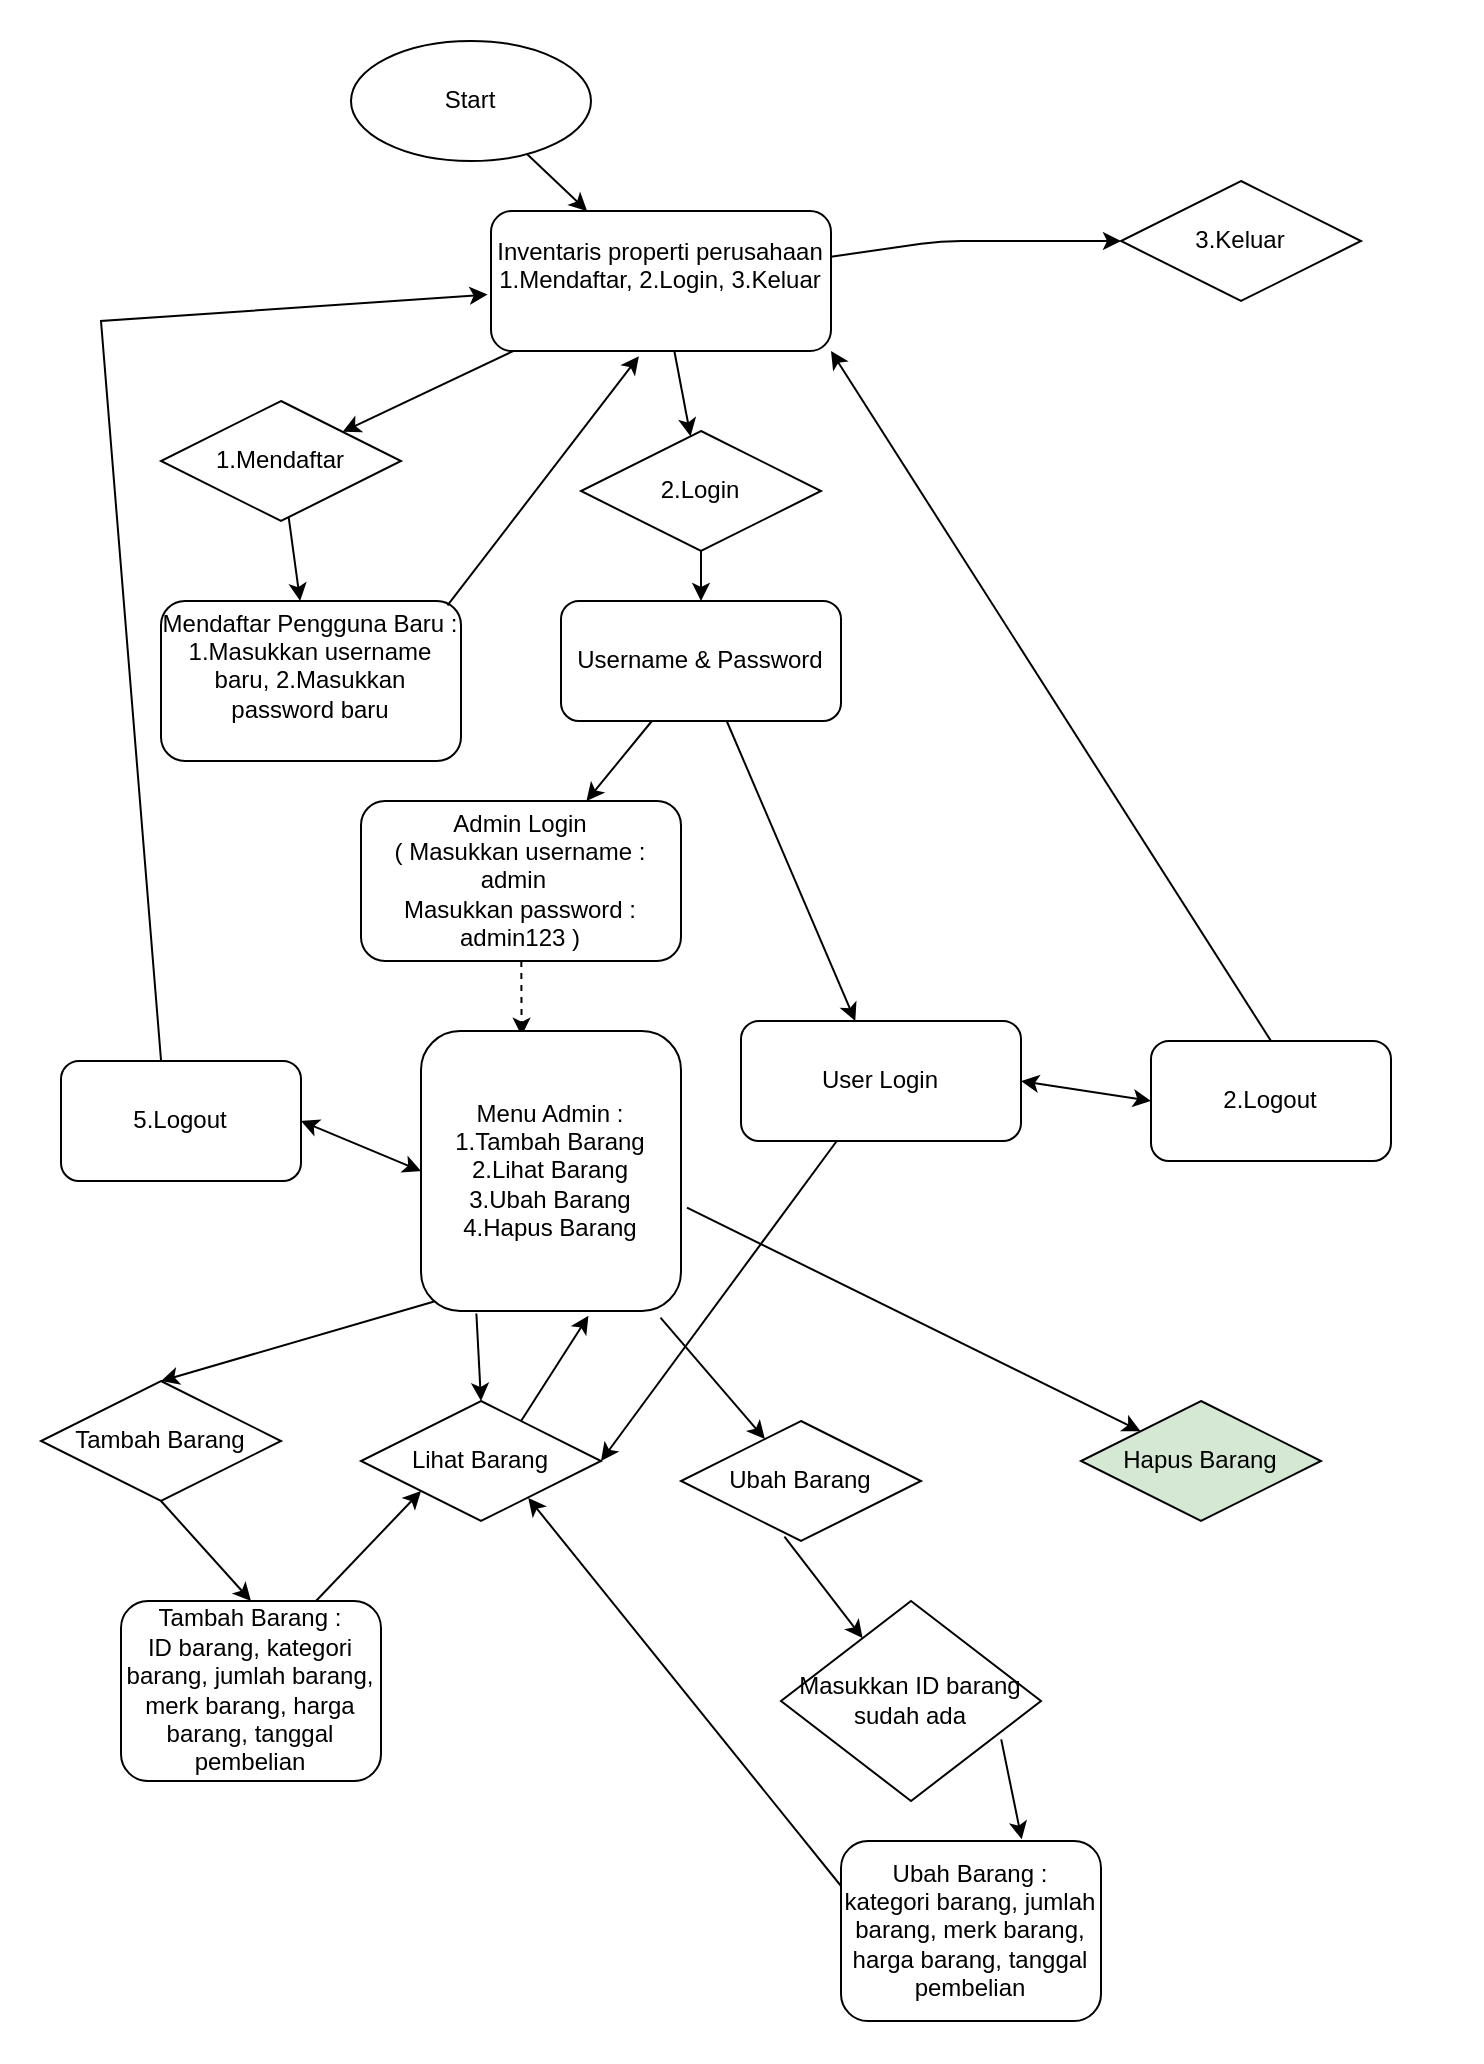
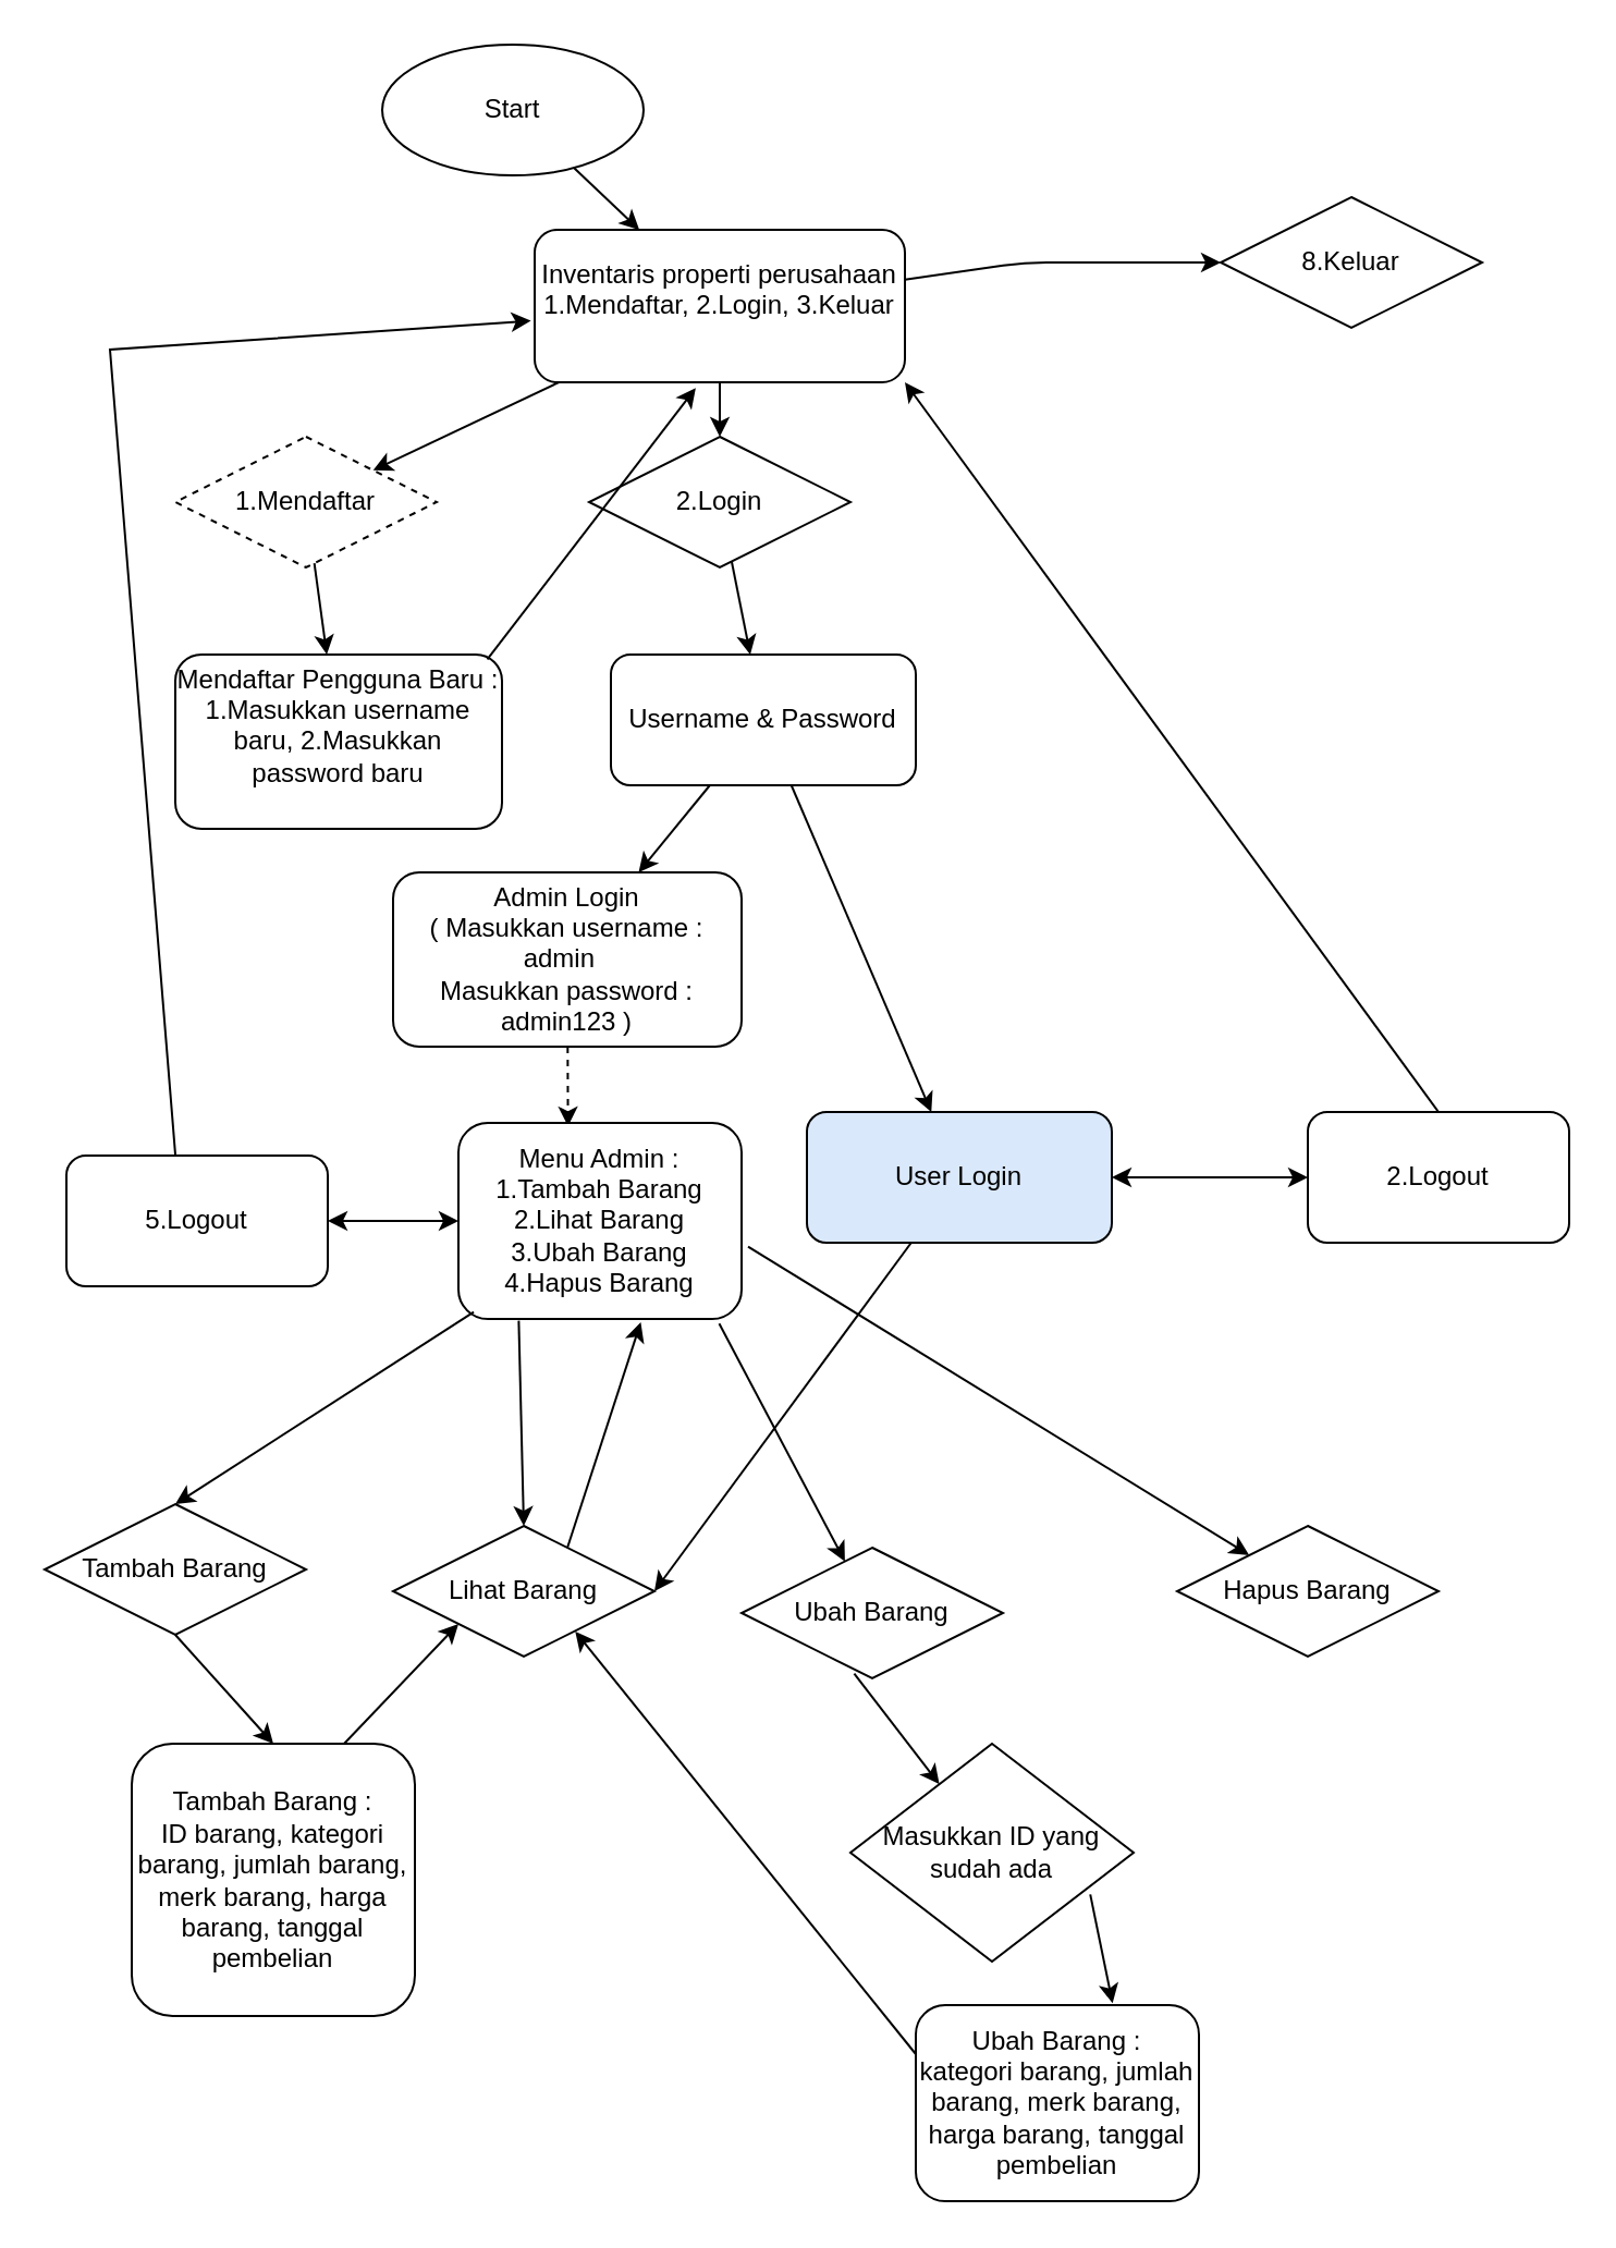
  <mxCell id="0" />
  <mxCell id="1" parent="0" />
  <mxCell id="2" value="Start" style="ellipse;whiteSpace=wrap;html=1;" parent="1" vertex="1"><mxGeometry x="175" y="20" width="120" height="60" as="geometry" /></mxCell>
  <mxCell id="3" value="Inventaris properti perusahaan 1.Mendaftar, 2.Login, 3.Keluar&lt;div&gt;&lt;br&gt;&lt;/div&gt;" style="rounded=1;whiteSpace=wrap;html=1;" parent="1" vertex="1"><mxGeometry x="245" y="105" width="170" height="70" as="geometry" /></mxCell>
- <mxCell id="4" value="1.Mendaftar" style="rhombus;whiteSpace=wrap;html=1;" parent="1" vertex="1"><mxGeometry x="80" y="200" width="120" height="60" as="geometry" /></mxCell>
- <mxCell id="5" value="2.Login" style="rhombus;whiteSpace=wrap;html=1;" parent="1" vertex="1"><mxGeometry x="290" y="215" width="120" height="60" as="geometry" /></mxCell>
- <mxCell id="6" value="3.Keluar" style="rhombus;whiteSpace=wrap;html=1;" parent="1" vertex="1"><mxGeometry x="560" y="90" width="120" height="60" as="geometry" /></mxCell>
+ <mxCell id="4" value="1.Mendaftar" style="rhombus;whiteSpace=wrap;html=1;dashed=1;" parent="1" vertex="1"><mxGeometry x="80" y="200" width="120" height="60" as="geometry" /></mxCell>
+ <mxCell id="5" value="2.Login" style="rhombus;whiteSpace=wrap;html=1;" parent="1" vertex="1"><mxGeometry x="270" y="200" width="120" height="60" as="geometry" /></mxCell>
+ <mxCell id="6" value="8.Keluar" style="rhombus;whiteSpace=wrap;html=1;" parent="1" vertex="1"><mxGeometry x="560" y="90" width="120" height="60" as="geometry" /></mxCell>
  <mxCell id="7" value="Mendaftar Pengguna Baru : 1.Masukkan username baru, 2.Masukkan password baru&lt;div&gt;&lt;br&gt;&lt;/div&gt;" style="rounded=1;whiteSpace=wrap;html=1;" parent="1" vertex="1"><mxGeometry x="80" y="300" width="150" height="80" as="geometry" /></mxCell>
  <mxCell id="8" value="Username &amp; Password" style="rounded=1;whiteSpace=wrap;html=1;" parent="1" vertex="1"><mxGeometry x="280" y="300" width="140" height="60" as="geometry" /></mxCell>
  <mxCell id="9" value="Admin Login&lt;div&gt;( Masukkan username : admin&amp;nbsp;&amp;nbsp;&lt;/div&gt;&lt;div&gt;Masukkan password : admin123 )&lt;/div&gt;" style="rounded=1;whiteSpace=wrap;html=1;" parent="1" vertex="1"><mxGeometry x="180" y="400" width="160" height="80" as="geometry" /></mxCell>
- <mxCell id="10" value="User Login" style="rounded=1;whiteSpace=wrap;html=1;" parent="1" vertex="1"><mxGeometry x="370" y="510" width="140" height="60" as="geometry" /></mxCell>
+ <mxCell id="10" value="User Login" style="rounded=1;whiteSpace=wrap;html=1;fillColor=#dae8fc;" parent="1" vertex="1"><mxGeometry x="370" y="510" width="140" height="60" as="geometry" /></mxCell>
  <mxCell id="11" parent="1" source="2" target="3" edge="1"><mxGeometry relative="1" as="geometry" /></mxCell>
  <mxCell id="12" parent="1" source="3" target="4" edge="1"><mxGeometry relative="1" as="geometry" /></mxCell>
  <mxCell id="13" parent="1" source="3" target="5" edge="1"><mxGeometry relative="1" as="geometry" /></mxCell>
  <mxCell id="14" parent="1" source="3" target="6" edge="1"><mxGeometry relative="1" as="geometry"><Array as="points"><mxPoint x="470" y="120" /></Array></mxGeometry></mxCell>
  <mxCell id="15" parent="1" source="4" target="7" edge="1"><mxGeometry relative="1" as="geometry" /></mxCell>
  <mxCell id="16" parent="1" source="5" target="8" edge="1"><mxGeometry relative="1" as="geometry" /></mxCell>
  <mxCell id="17" parent="1" source="8" target="9" edge="1"><mxGeometry relative="1" as="geometry" /></mxCell>
  <mxCell id="18" parent="1" source="8" target="10" edge="1"><mxGeometry relative="1" as="geometry" /></mxCell>
  <mxCell id="19" style="entryX=0.387;entryY=0.017;entryDx=0;entryDy=0;entryPerimeter=0;dashed=1;" parent="1" source="9" target="22" edge="1"><mxGeometry relative="1" as="geometry"><mxPoint x="255" y="500" as="targetPoint" /></mxGeometry></mxCell>
  <mxCell id="20" style="entryX=1;entryY=0.5;entryDx=0;entryDy=0;" parent="1" source="10" target="31" edge="1"><mxGeometry relative="1" as="geometry"><mxPoint x="310" y="710" as="targetPoint" /></mxGeometry></mxCell>
  <mxCell id="21" value="" style="endArrow=classic;html=1;rounded=0;entryX=0.435;entryY=1.037;entryDx=0;entryDy=0;entryPerimeter=0;exitX=0.955;exitY=0.028;exitDx=0;exitDy=0;exitPerimeter=0;" parent="1" source="7" target="3" edge="1"><mxGeometry width="50" height="50" relative="1" as="geometry"><mxPoint x="220" y="310" as="sourcePoint" /><mxPoint x="270" y="250" as="targetPoint" /></mxGeometry></mxCell>
- <mxCell id="22" value="Menu Admin :&lt;div&gt;1.Tambah Barang&lt;/div&gt;&lt;div&gt;2.Lihat Barang&lt;/div&gt;&lt;div&gt;3.Ubah Barang&lt;/div&gt;&lt;div&gt;4.Hapus Barang&lt;/div&gt;" style="rounded=1;whiteSpace=wrap;html=1;" parent="1" vertex="1"><mxGeometry x="210" y="515" width="130" height="140" as="geometry" /></mxCell>
+ <mxCell id="22" value="Menu Admin :&lt;div&gt;1.Tambah Barang&lt;/div&gt;&lt;div&gt;2.Lihat Barang&lt;/div&gt;&lt;div&gt;3.Ubah Barang&lt;/div&gt;&lt;div&gt;4.Hapus Barang&lt;/div&gt;" style="rounded=1;whiteSpace=wrap;html=1;" parent="1" vertex="1"><mxGeometry x="210" y="515" width="130" height="90" as="geometry" /></mxCell>
  <mxCell id="23" value="5.Logout" style="rounded=1;whiteSpace=wrap;html=1;" parent="1" vertex="1"><mxGeometry x="30" y="530" width="120" height="60" as="geometry" /></mxCell>
- <mxCell id="24" value="2.Logout" style="rounded=1;whiteSpace=wrap;html=1;" parent="1" vertex="1"><mxGeometry x="575" y="520" width="120" height="60" as="geometry" /></mxCell>
+ <mxCell id="24" value="2.Logout" style="rounded=1;whiteSpace=wrap;html=1;" parent="1" vertex="1"><mxGeometry x="600" y="510" width="120" height="60" as="geometry" /></mxCell>
  <mxCell id="25" value="" style="endArrow=classic;startArrow=classic;html=1;rounded=0;entryX=0;entryY=0.5;entryDx=0;entryDy=0;exitX=1;exitY=0.5;exitDx=0;exitDy=0;" parent="1" target="24" edge="1"><mxGeometry width="50" height="50" relative="1" as="geometry"><mxPoint x="510" y="540" as="sourcePoint" /><mxPoint x="400" y="510" as="targetPoint" /></mxGeometry></mxCell>
  <mxCell id="26" value="" style="endArrow=classic;html=1;rounded=0;exitX=0.5;exitY=0;exitDx=0;exitDy=0;entryX=1;entryY=1;entryDx=0;entryDy=0;" parent="1" source="24" target="3" edge="1"><mxGeometry width="50" height="50" relative="1" as="geometry"><mxPoint x="350" y="300" as="sourcePoint" /><mxPoint x="330" y="150" as="targetPoint" /></mxGeometry></mxCell>
  <mxCell id="27" value="" style="endArrow=classic;html=1;rounded=0;entryX=-0.01;entryY=0.597;entryDx=0;entryDy=0;entryPerimeter=0;exitX=0.417;exitY=0;exitDx=0;exitDy=0;exitPerimeter=0;" parent="1" source="23" target="3" edge="1"><mxGeometry width="50" height="50" relative="1" as="geometry"><mxPoint x="70" y="520" as="sourcePoint" /><mxPoint x="240" y="330" as="targetPoint" /><Array as="points"><mxPoint x="50" y="160" /></Array></mxGeometry></mxCell>
  <mxCell id="28" value="" style="endArrow=classic;html=1;rounded=0;exitX=0.213;exitY=1.009;exitDx=0;exitDy=0;exitPerimeter=0;entryX=0.5;entryY=0;entryDx=0;entryDy=0;" parent="1" source="22" target="31" edge="1"><mxGeometry width="50" height="50" relative="1" as="geometry"><mxPoint x="390" y="640" as="sourcePoint" /><mxPoint x="240" y="690" as="targetPoint" /></mxGeometry></mxCell>
  <mxCell id="29" value="" style="endArrow=classic;html=1;rounded=0;exitX=0.054;exitY=0.965;exitDx=0;exitDy=0;exitPerimeter=0;entryX=0.5;entryY=0;entryDx=0;entryDy=0;" parent="1" source="22" edge="1"><mxGeometry width="50" height="50" relative="1" as="geometry"><mxPoint x="390" y="640" as="sourcePoint" /><mxPoint x="80" y="690" as="targetPoint" /></mxGeometry></mxCell>
  <mxCell id="30" value="Tambah Barang" style="rhombus;whiteSpace=wrap;html=1;" parent="1" vertex="1"><mxGeometry y="690" width="120" height="60" as="geometry" x="20" /></mxCell>
  <mxCell id="31" value="Lihat Barang" style="rhombus;whiteSpace=wrap;html=1;" parent="1" vertex="1"><mxGeometry x="180" y="700" width="120" height="60" as="geometry" /></mxCell>
  <mxCell id="32" value="Ubah Barang" style="rhombus;whiteSpace=wrap;html=1;" parent="1" vertex="1"><mxGeometry x="340" y="710" width="120" height="60" as="geometry" /></mxCell>
  <mxCell id="33" value="" style="endArrow=classic;html=1;rounded=0;exitX=0.921;exitY=1.024;exitDx=0;exitDy=0;exitPerimeter=0;" parent="1" source="22" target="32" edge="1"><mxGeometry width="50" height="50" relative="1" as="geometry"><mxPoint x="350" y="750" as="sourcePoint" /><mxPoint x="400" y="700" as="targetPoint" /></mxGeometry></mxCell>
- <mxCell id="34" value="Hapus Barang" style="rhombus;whiteSpace=wrap;html=1;fillColor=#d5e8d4;" parent="1" vertex="1"><mxGeometry x="540" y="700" width="120" height="60" as="geometry" /></mxCell>
+ <mxCell id="34" value="Hapus Barang" style="rhombus;whiteSpace=wrap;html=1;" parent="1" vertex="1"><mxGeometry x="540" y="700" width="120" height="60" as="geometry" /></mxCell>
  <mxCell id="35" value="" style="endArrow=classic;html=1;rounded=0;exitX=1.023;exitY=0.631;exitDx=0;exitDy=0;exitPerimeter=0;" parent="1" source="22" target="34" edge="1"><mxGeometry width="50" height="50" relative="1" as="geometry"><mxPoint x="350" y="750" as="sourcePoint" /><mxPoint x="400" y="700" as="targetPoint" /></mxGeometry></mxCell>
- <mxCell id="36" value="Tambah Barang :&lt;div&gt;ID barang, kategori barang, jumlah barang, merk barang, harga barang, tanggal pembelian&lt;/div&gt;" style="rounded=1;whiteSpace=wrap;html=1;" parent="1" vertex="1"><mxGeometry x="60" y="800" width="130" height="90" as="geometry" /></mxCell>
+ <mxCell id="36" value="Tambah Barang :&lt;div&gt;ID barang, kategori barang, jumlah barang, merk barang, harga barang, tanggal pembelian&lt;/div&gt;" style="rounded=1;whiteSpace=wrap;html=1;" parent="1" vertex="1"><mxGeometry x="60" y="800" width="130" height="125" as="geometry" /></mxCell>
  <mxCell id="37" value="" style="endArrow=classic;html=1;rounded=0;exitX=0.5;exitY=1;exitDx=0;exitDy=0;entryX=0.5;entryY=0;entryDx=0;entryDy=0;" parent="1" source="30" target="36" edge="1"><mxGeometry width="50" height="50" relative="1" as="geometry"><mxPoint x="340" y="710" as="sourcePoint" /><mxPoint x="390" y="660" as="targetPoint" /></mxGeometry></mxCell>
  <mxCell id="38" value="" style="endArrow=classic;html=1;rounded=0;exitX=0.431;exitY=0.964;exitDx=0;exitDy=0;exitPerimeter=0;" parent="1" source="32" target="41" edge="1"><mxGeometry width="50" height="50" relative="1" as="geometry"><mxPoint x="340" y="710" as="sourcePoint" /><mxPoint x="380" y="840" as="targetPoint" /></mxGeometry></mxCell>
  <mxCell id="39" value="" style="endArrow=classic;html=1;rounded=0;exitX=0.75;exitY=0;exitDx=0;exitDy=0;entryX=0;entryY=1;entryDx=0;entryDy=0;" parent="1" source="36" target="31" edge="1"><mxGeometry width="50" height="50" relative="1" as="geometry"><mxPoint x="340" y="710" as="sourcePoint" /><mxPoint x="390" y="660" as="targetPoint" /></mxGeometry></mxCell>
  <mxCell id="40" value="Ubah Barang :&lt;div&gt;kategori barang, jumlah barang, merk barang, harga barang, tanggal pembelian&lt;br&gt;&lt;/div&gt;" style="rounded=1;whiteSpace=wrap;html=1;" parent="1" vertex="1"><mxGeometry x="420" y="920" width="130" height="90" as="geometry" /></mxCell>
- <mxCell id="41" value="Masukkan ID barang sudah ada" style="rhombus;whiteSpace=wrap;html=1;" parent="1" vertex="1"><mxGeometry x="390" y="800" width="130" height="100" as="geometry" /></mxCell>
+ <mxCell id="41" value="Masukkan ID yang sudah ada" style="rhombus;whiteSpace=wrap;html=1;" parent="1" vertex="1"><mxGeometry x="390" y="800" width="130" height="100" as="geometry" /></mxCell>
  <mxCell id="42" value="" style="endArrow=classic;html=1;rounded=0;exitX=0.847;exitY=0.692;exitDx=0;exitDy=0;exitPerimeter=0;entryX=0.695;entryY=-0.009;entryDx=0;entryDy=0;entryPerimeter=0;" parent="1" source="41" target="40" edge="1"><mxGeometry width="50" height="50" relative="1" as="geometry"><mxPoint x="340" y="1030" as="sourcePoint" /><mxPoint x="390" y="980" as="targetPoint" /></mxGeometry></mxCell>
  <mxCell id="43" value="" style="endArrow=classic;html=1;rounded=0;exitX=0;exitY=0.25;exitDx=0;exitDy=0;entryX=0.697;entryY=0.808;entryDx=0;entryDy=0;entryPerimeter=0;" parent="1" source="40" target="31" edge="1"><mxGeometry width="50" height="50" relative="1" as="geometry"><mxPoint x="340" y="970" as="sourcePoint" /><mxPoint x="390" y="920" as="targetPoint" /></mxGeometry></mxCell>
  <mxCell id="44" value="" style="endArrow=classic;html=1;rounded=0;exitX=0.667;exitY=0.167;exitDx=0;exitDy=0;exitPerimeter=0;entryX=0.644;entryY=1.017;entryDx=0;entryDy=0;entryPerimeter=0;" parent="1" source="31" target="22" edge="1"><mxGeometry width="50" height="50" relative="1" as="geometry"><mxPoint x="340" y="740" as="sourcePoint" /><mxPoint x="390" y="690" as="targetPoint" /></mxGeometry></mxCell>
  <mxCell id="45" value="" style="endArrow=classic;startArrow=classic;html=1;rounded=0;exitX=1;exitY=0.5;exitDx=0;exitDy=0;entryX=0;entryY=0.5;entryDx=0;entryDy=0;" parent="1" source="23" target="22" edge="1"><mxGeometry width="50" height="50" relative="1" as="geometry"><mxPoint x="390" y="660" as="sourcePoint" /><mxPoint x="440" y="610" as="targetPoint" /></mxGeometry></mxCell>
